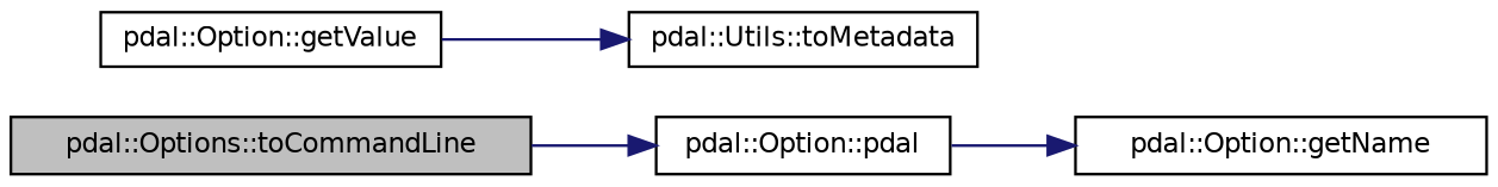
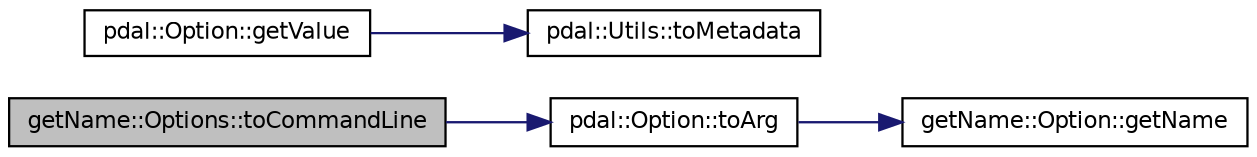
  digraph {
    rankdir=LR
    node [color=black fillcolor=white fontname=Helvetica fontsize=10 shape=record style=filled]
    edge [color=midnightblue fontname=Helvetica fontsize=10 labelfontname=Helvetica labelfontsize=10 style=solid]
-   n1 [fillcolor=grey75 fontcolor=black height=0.2 label="pdal::Options::toCommandLine" width=0.4]
-   n2 [height=0.2 label="pdal::Option::pdal" width=0.4]
-   n3 [height=0.2 label="pdal::Option::getName" width=0.4]
+   n1 [fillcolor=grey75 fontcolor=black height=0.2 label="getName::Options::toCommandLine" width=0.4]
+   n2 [height=0.2 label="pdal::Option::toArg" width=0.4]
+   n3 [height=0.2 label="getName::Option::getName" width=0.4]
    n4 [height=0.2 label="pdal::Option::getValue" width=0.4]
    n5 [height=0.2 label="pdal::Utils::toMetadata" width=0.4]
    n1 -> n2
    n2 -> n3
    n4 -> n5
  }
